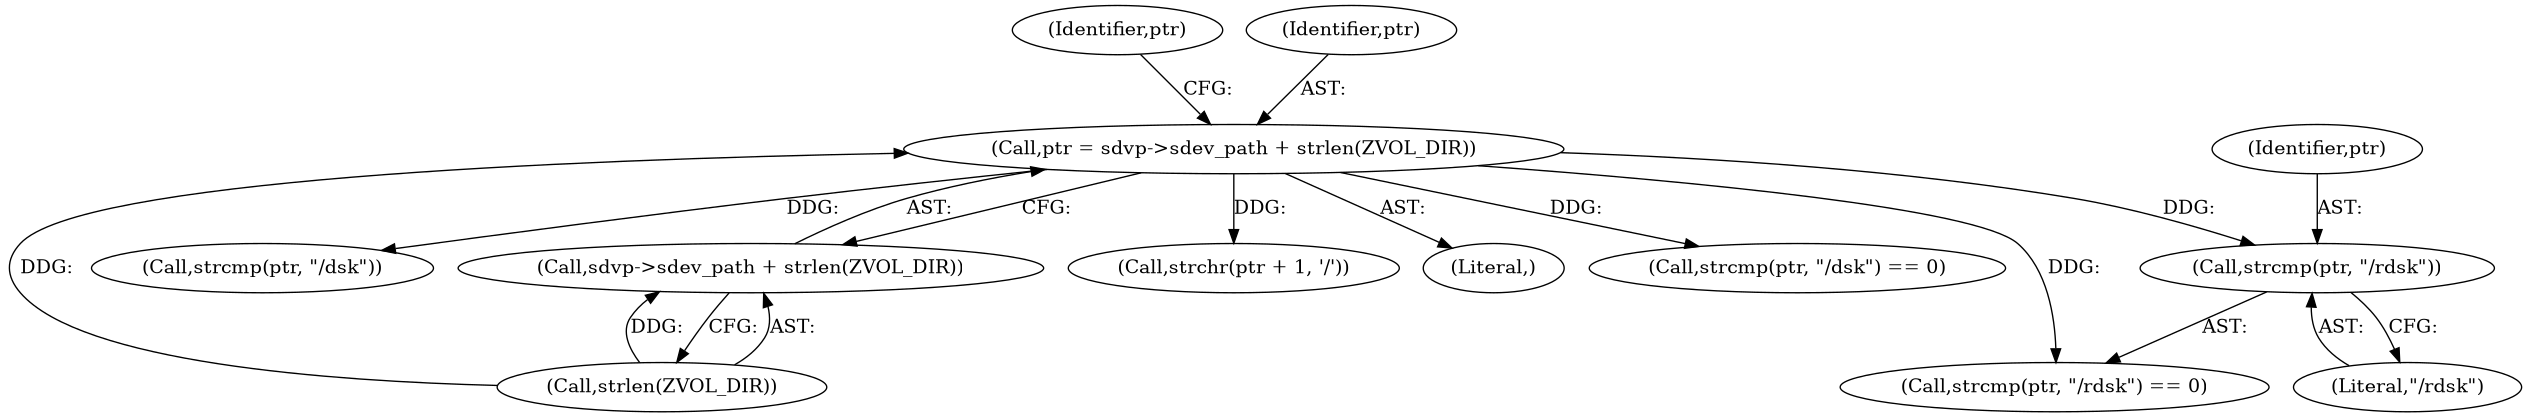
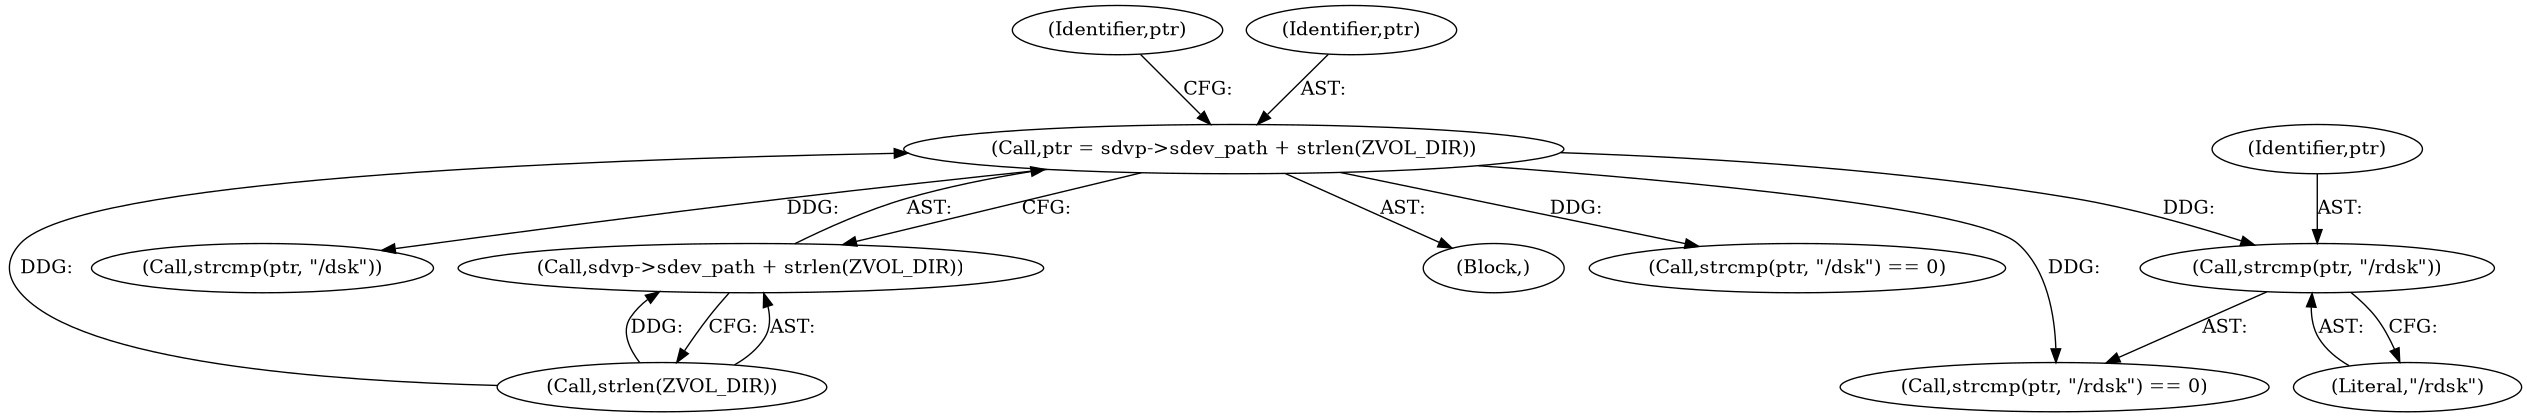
  digraph {
    n1 [label="(Call,strcmp(ptr, \"/rdsk\"))"]
    n2 [label="(Call,strcmp(ptr, \"/rdsk\") == 0)"]
    n3 [label="(Literal,\"/rdsk\")"]
    n4 [label="(Call,ptr = sdvp->sdev_path + strlen(ZVOL_DIR))"]
    n5 [label="(Call,strcmp(ptr, \"/dsk\"))"]
    n6 [label="(Call,sdvp->sdev_path + strlen(ZVOL_DIR))"]
-   n7 [label="(Call,strchr(ptr + 1, '/'))"]
-   n8 [label="(Literal,)"]
+   n8 [label="(Block,)"]
    n9 [label="(Call,strcmp(ptr, \"/dsk\") == 0)"]
    n10 [label="(Call,strlen(ZVOL_DIR))"]
    n11 [label="(Identifier,ptr)"]
    n12 [label="(Identifier,ptr)"]
    n13 [label="(Identifier,ptr)"]
    n1 -> n2 [label="AST: "]
    n1 -> n3 [label="CFG: "]
    n3 -> n1 [label="AST: "]
    n4 -> n1 [label="DDG: "]
    n4 -> n2 [label="DDG: "]
    n4 -> n5 [label="DDG: "]
    n4 -> n6 [label="CFG: "]
-   n4 -> n7 [label="DDG: "]
    n4 -> n8 [label="AST: "]
    n4 -> n9 [label="DDG: "]
    n6 -> n4 [label="AST: "]
    n6 -> n10 [label="CFG: "]
    n10 -> n4 [label="DDG: "]
    n10 -> n6 [label="AST: "]
    n10 -> n6 [label="DDG: "]
    n11 -> n1 [label="AST: "]
    n12 -> n4 [label="CFG: "]
    n13 -> n4 [label="AST: "]
  }
